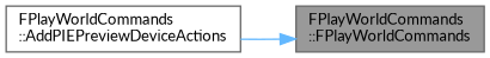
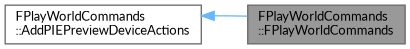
  digraph {
    rankdir=RL
    fontname=Lato
    node [fontname=Lato fontsize=10 shape=box style=filled]
    n1 [color=gray40 fillcolor=grey60 fontcolor=black height=0.2 label="FPlayWorldCommands\l::FPlayWorldCommands" width=0.4]
    n2 [color=grey40 fillcolor=white height=0.2 label="FPlayWorldCommands\l::AddPIEPreviewDeviceActions" width=0.4]
-   n1 -> n2 [color=steelblue1 dir=back fontname=Lato fontsize=10 labelfontname=Helvetica labelfontsize=10 style=solid]
+   n2 -> n1 [color=steelblue1 dir=back fontname=Lato fontsize=10 labelfontname=Helvetica labelfontsize=10 style=solid]
  }
